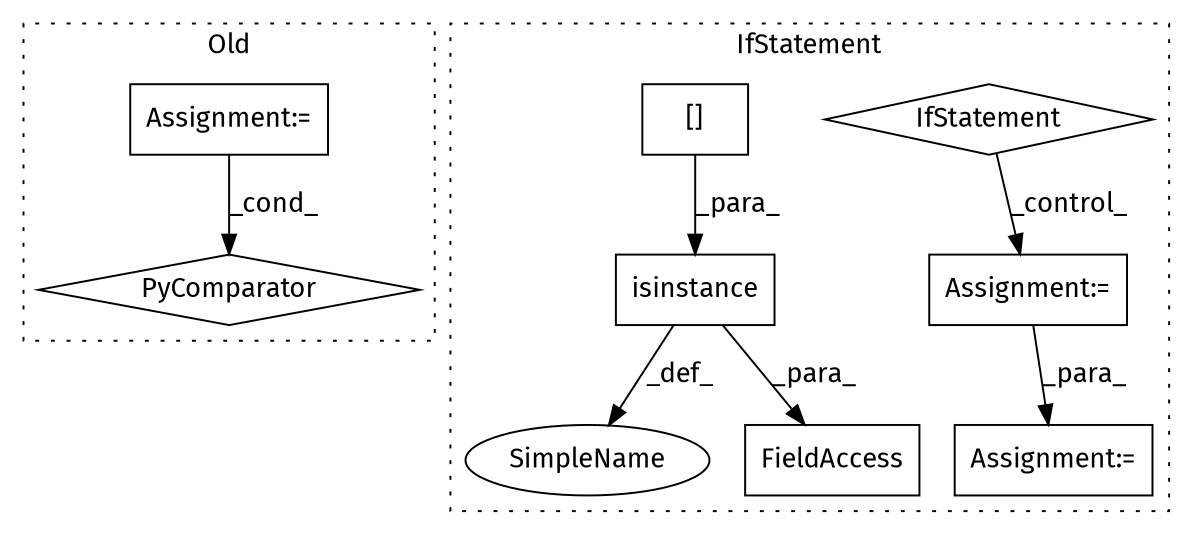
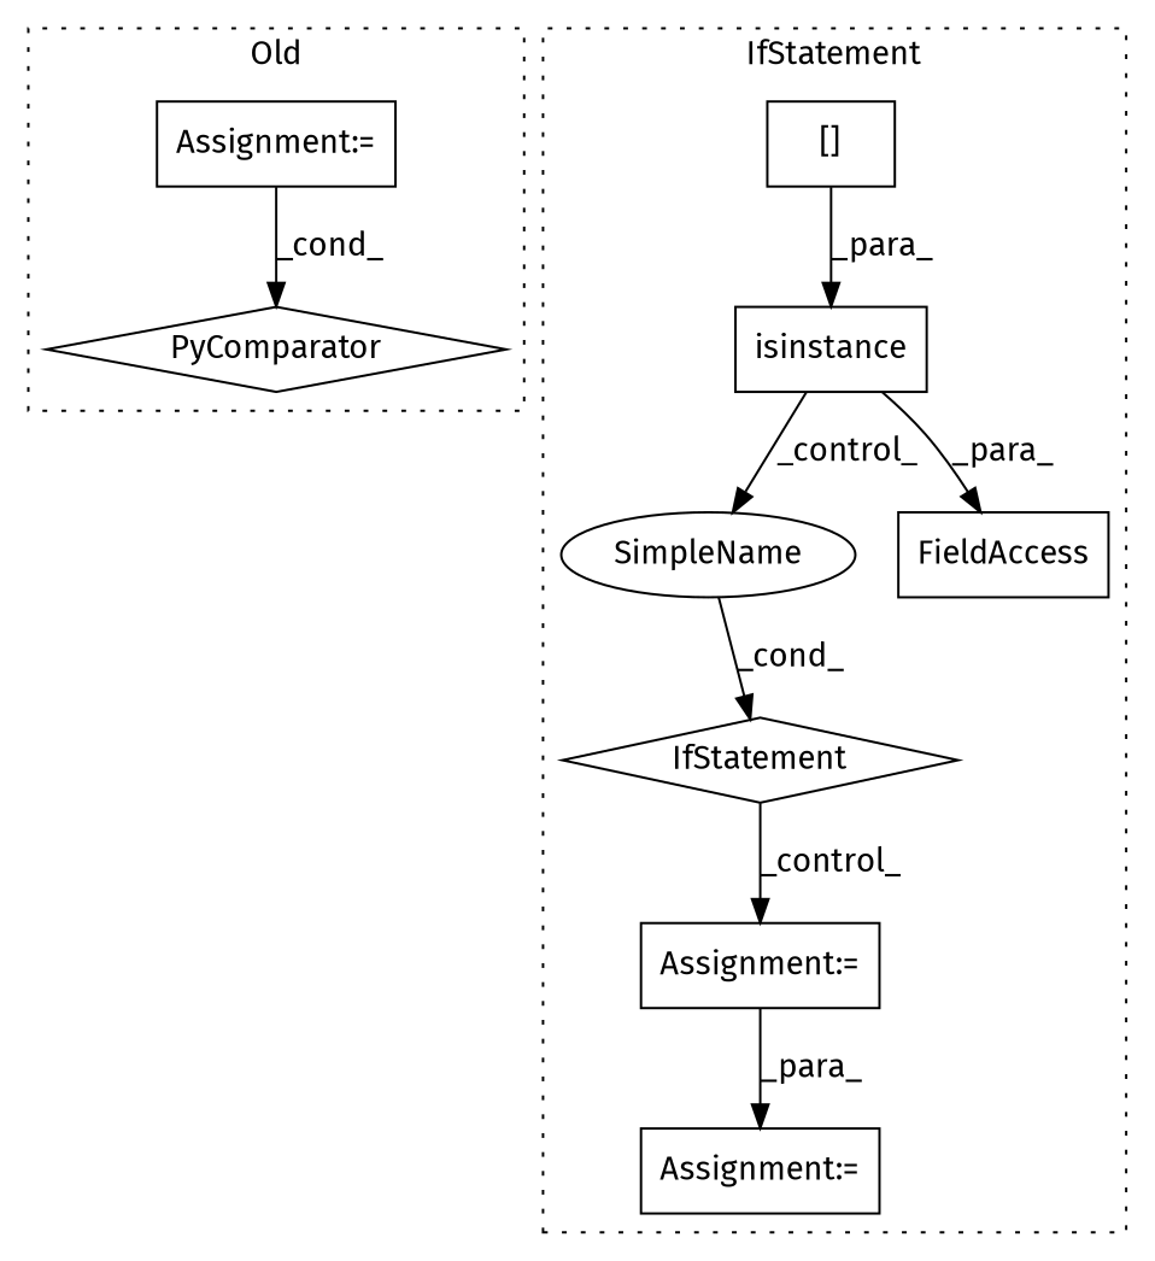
  digraph {
    fontname="Fira Sans"
    node [a=7 fontname="Fira Sans" l=1 shape=box]
    edge [fontname="Fira Sans"]
    n1 [a=113 l=17 label=PyComparator s=2491 shape=diamond]
    n2 [label="Assignment:=" s=2328]
    n3 [a=32 l="11,1" label=isinstance s="2403,2440"]
    n4 [a=25 l="4,2" label=IfStatement s="2399,2441" shape=diamond]
    n5 [label="Assignment:=" s=2505]
    n6 [a=42 label=SimpleName shape=ellipse l=""]
    n7 [a=22 l=5 label=FieldAccess s=2435]
    n8 [label="Assignment:=" s=2733]
    n9 [a=2 l="15,1" label="[]" s="2414,2433"]
    subgraph cluster_1 {
      label=Old
      style=dotted
      n1
      n2
    }
    subgraph cluster_2 {
      label=IfStatement
      style=dotted
      n3
      n4
      n5
      n6
      n7
      n8
      n9
    }
    n2 -> n1 [label=_cond_]
-   n3 -> n6 [label=_def_]
+   n3 -> n6 [label=_control_]
    n3 -> n7 [label=_para_]
    n4 -> n5 [label=_control_]
    n5 -> n8 [label=_para_]
+   n6 -> n4 [label=_cond_]
    n9 -> n3 [label=_para_]
  }
